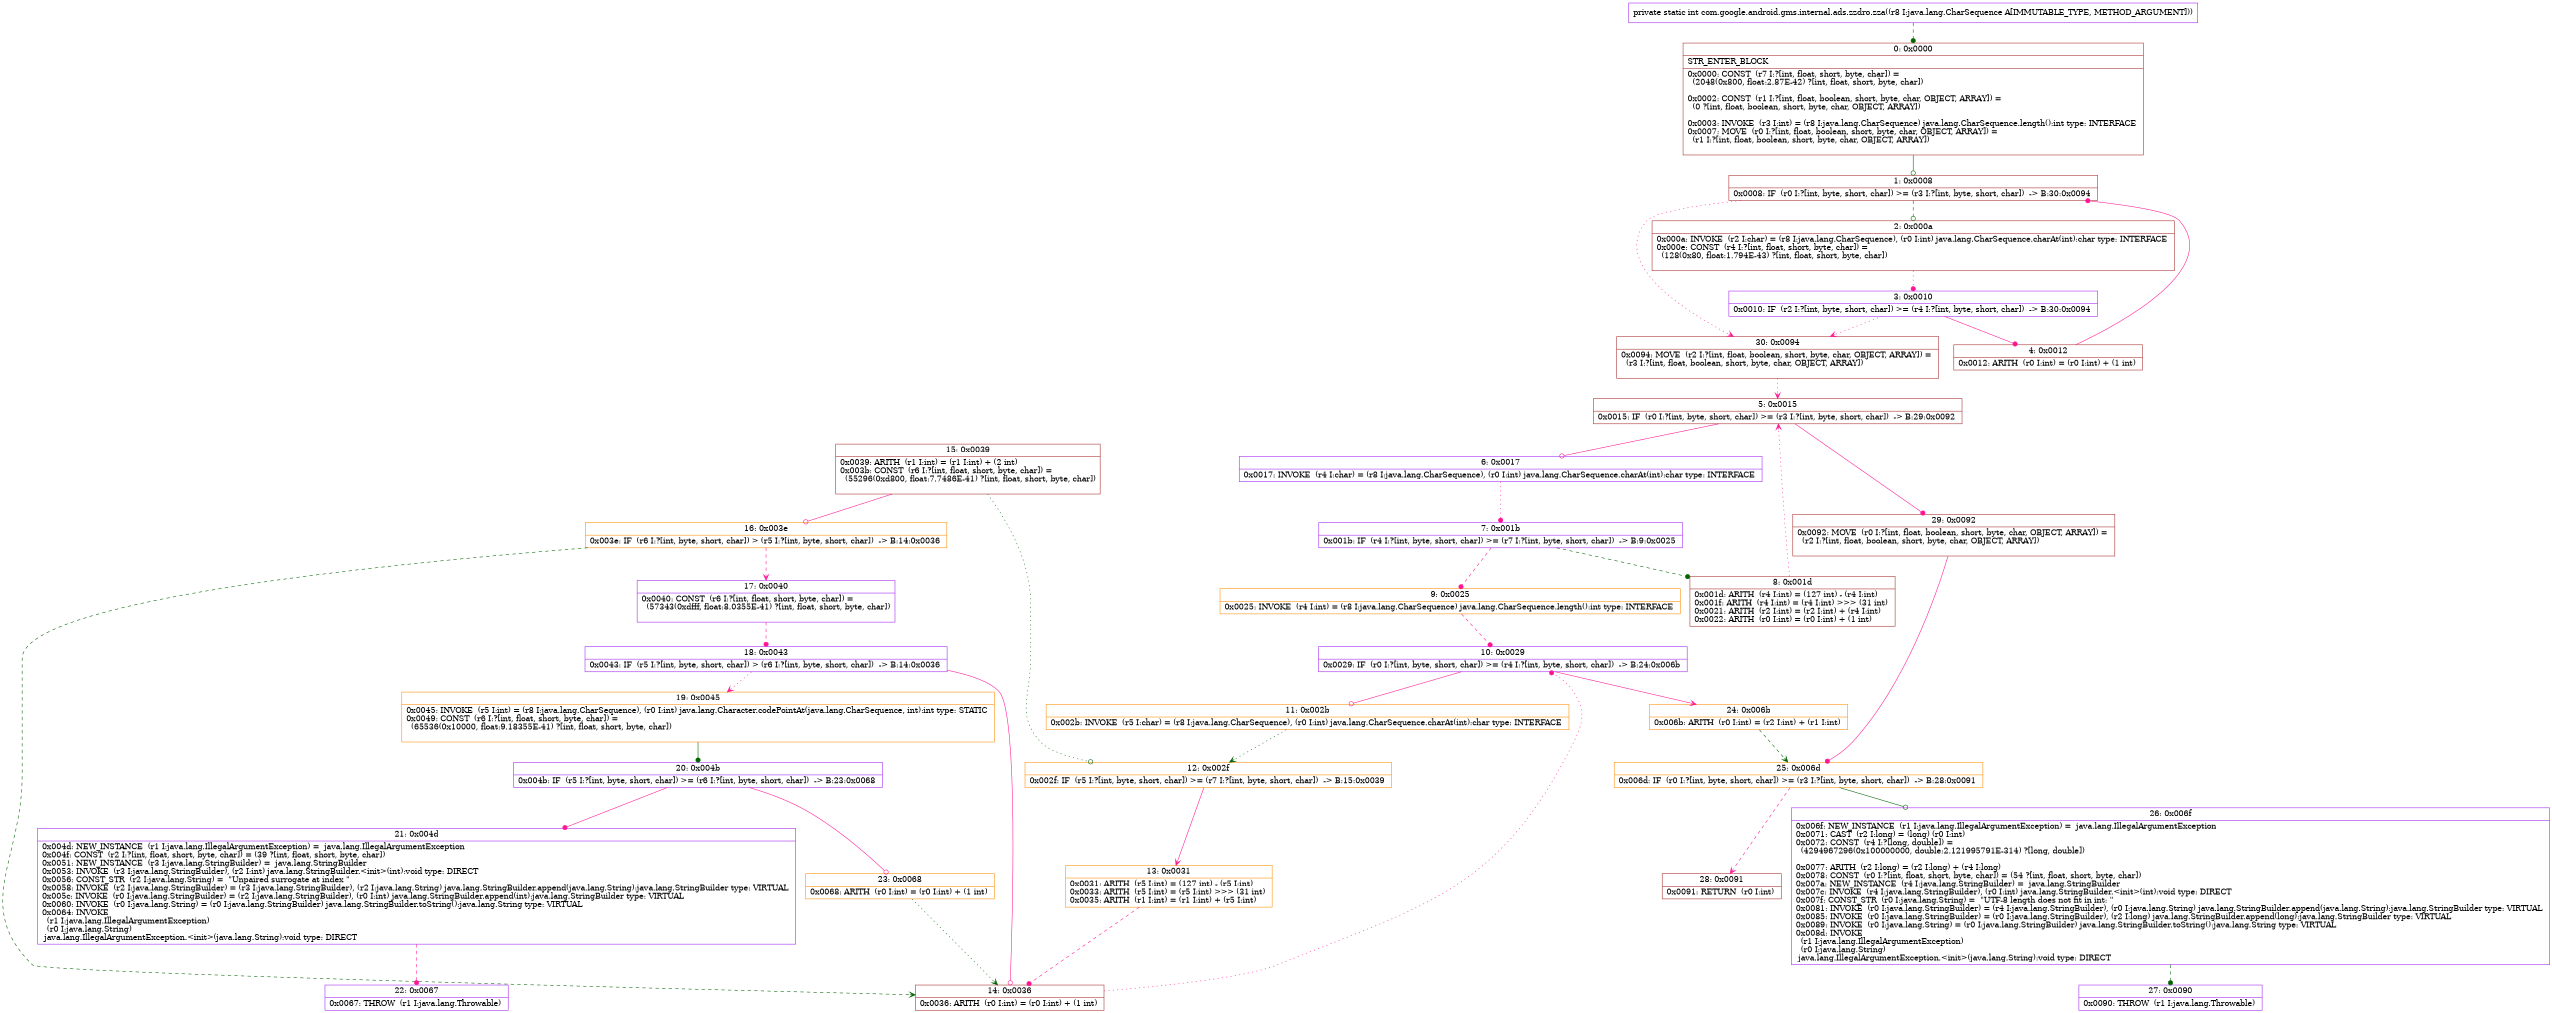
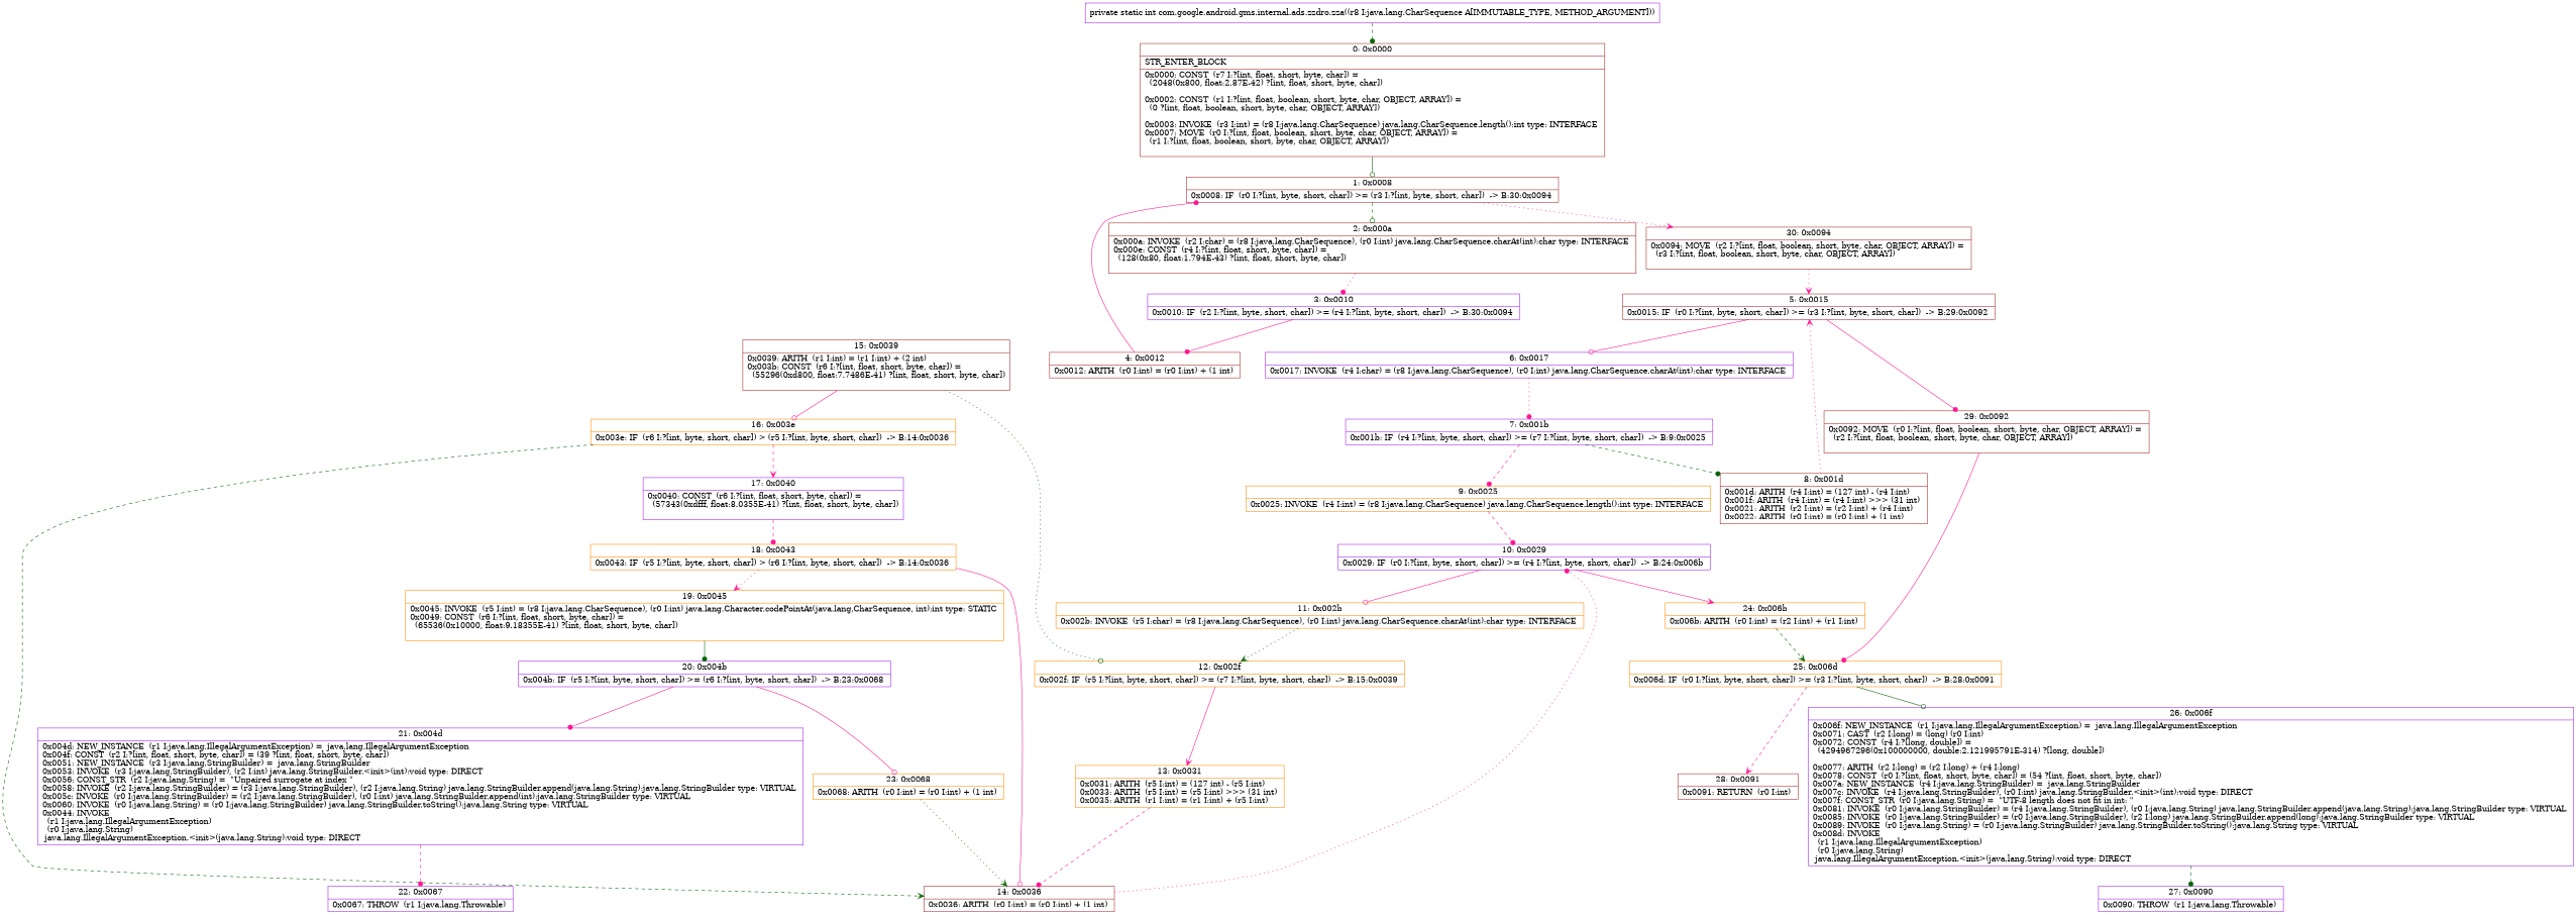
  digraph {
    node [color=purple shape=record]
    edge [arrowhead=dot color=deeppink style=solid]
    n1 [color=brown label="{0\:\ 0x0000|STR_ENTER_BLOCK\l|0x0000: CONST  (r7 I:?[int, float, short, byte, char]) = \l  (2048(0x800, float:2.87E\-42) ?[int, float, short, byte, char])\l \l0x0002: CONST  (r1 I:?[int, float, boolean, short, byte, char, OBJECT, ARRAY]) = \l  (0 ?[int, float, boolean, short, byte, char, OBJECT, ARRAY])\l \l0x0003: INVOKE  (r3 I:int) = (r8 I:java.lang.CharSequence) java.lang.CharSequence.length():int type: INTERFACE \l0x0007: MOVE  (r0 I:?[int, float, boolean, short, byte, char, OBJECT, ARRAY]) = \l  (r1 I:?[int, float, boolean, short, byte, char, OBJECT, ARRAY])\l \l}"]
    n2 [color=brown label="{1\:\ 0x0008|0x0008: IF  (r0 I:?[int, byte, short, char]) \>= (r3 I:?[int, byte, short, char])  \-\> B:30:0x0094 \l}"]
    n3 [color=brown label="{2\:\ 0x000a|0x000a: INVOKE  (r2 I:char) = (r8 I:java.lang.CharSequence), (r0 I:int) java.lang.CharSequence.charAt(int):char type: INTERFACE \l0x000e: CONST  (r4 I:?[int, float, short, byte, char]) = \l  (128(0x80, float:1.794E\-43) ?[int, float, short, byte, char])\l \l}"]
    n4 [color=brown label="{30\:\ 0x0094|0x0094: MOVE  (r2 I:?[int, float, boolean, short, byte, char, OBJECT, ARRAY]) = \l  (r3 I:?[int, float, boolean, short, byte, char, OBJECT, ARRAY])\l \l}"]
    n5 [label="{3\:\ 0x0010|0x0010: IF  (r2 I:?[int, byte, short, char]) \>= (r4 I:?[int, byte, short, char])  \-\> B:30:0x0094 \l}"]
    n6 [color=brown label="{5\:\ 0x0015|0x0015: IF  (r0 I:?[int, byte, short, char]) \>= (r3 I:?[int, byte, short, char])  \-\> B:29:0x0092 \l}"]
    n7 [color=brown label="{4\:\ 0x0012|0x0012: ARITH  (r0 I:int) = (r0 I:int) + (1 int) \l}"]
    n8 [label="{6\:\ 0x0017|0x0017: INVOKE  (r4 I:char) = (r8 I:java.lang.CharSequence), (r0 I:int) java.lang.CharSequence.charAt(int):char type: INTERFACE \l}"]
    n9 [color=brown label="{29\:\ 0x0092|0x0092: MOVE  (r0 I:?[int, float, boolean, short, byte, char, OBJECT, ARRAY]) = \l  (r2 I:?[int, float, boolean, short, byte, char, OBJECT, ARRAY])\l \l}"]
    n10 [label="{7\:\ 0x001b|0x001b: IF  (r4 I:?[int, byte, short, char]) \>= (r7 I:?[int, byte, short, char])  \-\> B:9:0x0025 \l}"]
    n11 [color=darkorange label="{25\:\ 0x006d|0x006d: IF  (r0 I:?[int, byte, short, char]) \>= (r3 I:?[int, byte, short, char])  \-\> B:28:0x0091 \l}"]
    n12 [color=brown label="{8\:\ 0x001d|0x001d: ARITH  (r4 I:int) = (127 int) \- (r4 I:int) \l0x001f: ARITH  (r4 I:int) = (r4 I:int) \>\>\> (31 int) \l0x0021: ARITH  (r2 I:int) = (r2 I:int) + (r4 I:int) \l0x0022: ARITH  (r0 I:int) = (r0 I:int) + (1 int) \l}"]
    n13 [color=darkorange label="{9\:\ 0x0025|0x0025: INVOKE  (r4 I:int) = (r8 I:java.lang.CharSequence) java.lang.CharSequence.length():int type: INTERFACE \l}"]
    n14 [label="{10\:\ 0x0029|0x0029: IF  (r0 I:?[int, byte, short, char]) \>= (r4 I:?[int, byte, short, char])  \-\> B:24:0x006b \l}"]
    n15 [color=darkorange label="{11\:\ 0x002b|0x002b: INVOKE  (r5 I:char) = (r8 I:java.lang.CharSequence), (r0 I:int) java.lang.CharSequence.charAt(int):char type: INTERFACE \l}"]
    n16 [color=darkorange label="{24\:\ 0x006b|0x006b: ARITH  (r0 I:int) = (r2 I:int) + (r1 I:int) \l}"]
    n17 [color=darkorange label="{12\:\ 0x002f|0x002f: IF  (r5 I:?[int, byte, short, char]) \>= (r7 I:?[int, byte, short, char])  \-\> B:15:0x0039 \l}"]
    n18 [color=darkorange label="{13\:\ 0x0031|0x0031: ARITH  (r5 I:int) = (127 int) \- (r5 I:int) \l0x0033: ARITH  (r5 I:int) = (r5 I:int) \>\>\> (31 int) \l0x0035: ARITH  (r1 I:int) = (r1 I:int) + (r5 I:int) \l}"]
    n19 [color=brown label="{14\:\ 0x0036|0x0036: ARITH  (r0 I:int) = (r0 I:int) + (1 int) \l}"]
    n20 [color=brown label="{15\:\ 0x0039|0x0039: ARITH  (r1 I:int) = (r1 I:int) + (2 int) \l0x003b: CONST  (r6 I:?[int, float, short, byte, char]) = \l  (55296(0xd800, float:7.7486E\-41) ?[int, float, short, byte, char])\l \l}"]
    n21 [color=darkorange label="{16\:\ 0x003e|0x003e: IF  (r6 I:?[int, byte, short, char]) \> (r5 I:?[int, byte, short, char])  \-\> B:14:0x0036 \l}"]
    n22 [label="{17\:\ 0x0040|0x0040: CONST  (r6 I:?[int, float, short, byte, char]) = \l  (57343(0xdfff, float:8.0355E\-41) ?[int, float, short, byte, char])\l \l}"]
-   n23 [label="{18\:\ 0x0043|0x0043: IF  (r5 I:?[int, byte, short, char]) \> (r6 I:?[int, byte, short, char])  \-\> B:14:0x0036 \l}"]
+   n23 [color=darkorange label="{18\:\ 0x0043|0x0043: IF  (r5 I:?[int, byte, short, char]) \> (r6 I:?[int, byte, short, char])  \-\> B:14:0x0036 \l}"]
    n24 [color=darkorange label="{19\:\ 0x0045|0x0045: INVOKE  (r5 I:int) = (r8 I:java.lang.CharSequence), (r0 I:int) java.lang.Character.codePointAt(java.lang.CharSequence, int):int type: STATIC \l0x0049: CONST  (r6 I:?[int, float, short, byte, char]) = \l  (65536(0x10000, float:9.18355E\-41) ?[int, float, short, byte, char])\l \l}"]
    n25 [label="{20\:\ 0x004b|0x004b: IF  (r5 I:?[int, byte, short, char]) \>= (r6 I:?[int, byte, short, char])  \-\> B:23:0x0068 \l}"]
-   n26 [label="{21\:\ 0x004d|0x004d: NEW_INSTANCE  (r1 I:java.lang.IllegalArgumentException) =  java.lang.IllegalArgumentException \l0x004f: CONST  (r2 I:?[int, float, short, byte, char]) = (39 ?[int, float, short, byte, char]) \l0x0051: NEW_INSTANCE  (r3 I:java.lang.StringBuilder) =  java.lang.StringBuilder \l0x0053: INVOKE  (r3 I:java.lang.StringBuilder), (r2 I:int) java.lang.StringBuilder.\<init\>(int):void type: DIRECT \l0x0056: CONST_STR  (r2 I:java.lang.String) =  \"Unpaired surrogate at index \" \l0x0058: INVOKE  (r2 I:java.lang.StringBuilder) = (r3 I:java.lang.StringBuilder), (r2 I:java.lang.String) java.lang.StringBuilder.append(java.lang.String):java.lang.StringBuilder type: VIRTUAL \l0x005c: INVOKE  (r0 I:java.lang.StringBuilder) = (r2 I:java.lang.StringBuilder), (r0 I:int) java.lang.StringBuilder.append(int):java.lang.StringBuilder type: VIRTUAL \l0x0060: INVOKE  (r0 I:java.lang.String) = (r0 I:java.lang.StringBuilder) java.lang.StringBuilder.toString():java.lang.String type: VIRTUAL \l0x0064: INVOKE  \l  (r1 I:java.lang.IllegalArgumentException)\l  (r0 I:java.lang.String)\l java.lang.IllegalArgumentException.\<init\>(java.lang.String):void type: DIRECT \l}"]
+   n26 [label="{21\:\ 0x004d|0x004d: NEW_INSTANCE  (r1 I:java.lang.IllegalArgumentException) =  java.lang.IllegalArgumentException \l0x004f: CONST  (r2 I:?[int, float, short, byte, char]) = (39 ?[int, float, short, byte, char]) \l0x0051: NEW_INSTANCE  (r3 I:java.lang.StringBuilder) =  java.lang.StringBuilder \l0x0053: INVOKE  (r3 I:java.lang.StringBuilder), (r2 I:int) java.lang.StringBuilder.\<init\>(int):void type: DIRECT \l0x0056: CONST_STR  (r2 I:java.lang.String) =  \"Unpaired surrogate at index \" \l0x0058: INVOKE  (r2 I:java.lang.StringBuilder) = (r3 I:java.lang.StringBuilder), (r2 I:java.lang.String) java.lang.StringBuilder.append(java.lang.String):java.lang.StringBuilder type: VIRTUAL \l0x005c: INVOKE  (r0 I:java.lang.StringBuilder) = (r2 I:java.lang.StringBuilder), (r0 I:int) java.lang.StringBuilder.append(int):java.lang.StringBuilder type: VIRTUAL \l0x0060: INVOKE  (r0 I:java.lang.String) = (r0 I:java.lang.StringBuilder) java.lang.StringBuilder.toString():java.lang.String type: VIRTUAL \l0x0044: INVOKE  \l  (r1 I:java.lang.IllegalArgumentException)\l  (r0 I:java.lang.String)\l java.lang.IllegalArgumentException.\<init\>(java.lang.String):void type: DIRECT \l}"]
    n27 [color=darkorange label="{23\:\ 0x0068|0x0068: ARITH  (r0 I:int) = (r0 I:int) + (1 int) \l}"]
    n28 [label="{22\:\ 0x0067|0x0067: THROW  (r1 I:java.lang.Throwable) \l}"]
    n29 [label="{26\:\ 0x006f|0x006f: NEW_INSTANCE  (r1 I:java.lang.IllegalArgumentException) =  java.lang.IllegalArgumentException \l0x0071: CAST  (r2 I:long) = (long) (r0 I:int) \l0x0072: CONST  (r4 I:?[long, double]) = \l  (4294967296(0x100000000, double:2.121995791E\-314) ?[long, double])\l \l0x0077: ARITH  (r2 I:long) = (r2 I:long) + (r4 I:long) \l0x0078: CONST  (r0 I:?[int, float, short, byte, char]) = (54 ?[int, float, short, byte, char]) \l0x007a: NEW_INSTANCE  (r4 I:java.lang.StringBuilder) =  java.lang.StringBuilder \l0x007c: INVOKE  (r4 I:java.lang.StringBuilder), (r0 I:int) java.lang.StringBuilder.\<init\>(int):void type: DIRECT \l0x007f: CONST_STR  (r0 I:java.lang.String) =  \"UTF\-8 length does not fit in int: \" \l0x0081: INVOKE  (r0 I:java.lang.StringBuilder) = (r4 I:java.lang.StringBuilder), (r0 I:java.lang.String) java.lang.StringBuilder.append(java.lang.String):java.lang.StringBuilder type: VIRTUAL \l0x0085: INVOKE  (r0 I:java.lang.StringBuilder) = (r0 I:java.lang.StringBuilder), (r2 I:long) java.lang.StringBuilder.append(long):java.lang.StringBuilder type: VIRTUAL \l0x0089: INVOKE  (r0 I:java.lang.String) = (r0 I:java.lang.StringBuilder) java.lang.StringBuilder.toString():java.lang.String type: VIRTUAL \l0x008d: INVOKE  \l  (r1 I:java.lang.IllegalArgumentException)\l  (r0 I:java.lang.String)\l java.lang.IllegalArgumentException.\<init\>(java.lang.String):void type: DIRECT \l}"]
    n30 [color=brown label="{28\:\ 0x0091|0x0091: RETURN  (r0 I:int) \l}"]
    n31 [label="{27\:\ 0x0090|0x0090: THROW  (r1 I:java.lang.Throwable) \l}"]
    n32 [label="{private static int com.google.android.gms.internal.ads.zzdro.zza((r8 I:java.lang.CharSequence A[IMMUTABLE_TYPE, METHOD_ARGUMENT])) }"]
    n1 -> n2 [arrowhead=odot color=darkgreen]
    n2 -> n3 [arrowhead=odot color=darkgreen style=dashed]
    n2 -> n4 [arrowhead=vee style=dotted]
    n3 -> n5 [style=dotted]
    n4 -> n6 [arrowhead=vee style=dotted]
-   n5 -> n4 [arrowhead=vee style=dotted]
    n5 -> n7
    n6 -> n8 [arrowhead=odot]
    n6 -> n9
    n7 -> n2
    n8 -> n10 [style=dotted]
    n9 -> n11
    n10 -> n12 [color=darkgreen style=dashed]
    n10 -> n13 [style=dashed]
    n11 -> n29 [arrowhead=odot color=darkgreen]
    n11 -> n30 [arrowhead=vee style=dashed]
    n12 -> n6 [arrowhead=vee style=dotted]
    n13 -> n14 [style=dashed]
    n14 -> n15 [arrowhead=odot]
    n14 -> n16 [arrowhead=vee]
    n15 -> n17 [arrowhead=vee color=darkgreen style=dotted]
    n16 -> n11 [arrowhead=vee color=darkgreen style=dashed]
    n17 -> n18 [arrowhead=vee]
    n18 -> n19 [style=dashed]
    n19 -> n14 [style=dotted]
    n20 -> n17 [arrowhead=odot color=darkgreen style=dotted]
    n20 -> n21 [arrowhead=odot]
    n21 -> n19 [arrowhead=vee color=darkgreen style=dashed]
    n21 -> n22 [arrowhead=vee style=dashed]
    n22 -> n23 [style=dashed]
    n23 -> n19 [arrowhead=odot]
    n23 -> n24 [arrowhead=vee style=dotted]
    n24 -> n25 [color=darkgreen]
    n25 -> n26
    n25 -> n27 [arrowhead=odot]
    n26 -> n28 [style=dashed]
    n27 -> n19 [arrowhead=vee color=darkgreen style=dotted]
    n29 -> n31 [color=darkgreen style=dashed]
    n32 -> n1 [color=darkgreen style=dashed]
  }
